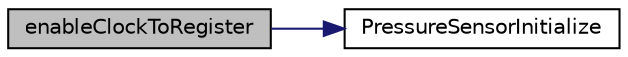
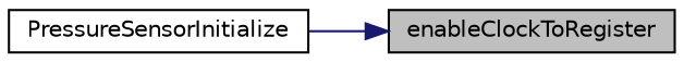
  digraph {
    rankdir=RL
    node [color=black fontname=Helvetica fontsize=10 shape=record style=filled]
    n1 [fillcolor=grey75 fontcolor=black height=0.2 label=enableClockToRegister width=0.4]
    n2 [fillcolor=white height=0.2 label=PressureSensorInitialize width=0.4]
-   n2 -> n1 [color=midnightblue dir=back fontname=Helvetica fontsize=10 labelfontname=Helvetica labelfontsize=10 style=solid]
+   n1 -> n2 [color=midnightblue dir=back fontname=Helvetica fontsize=10 labelfontname=Helvetica labelfontsize=10 style=solid]
  }
